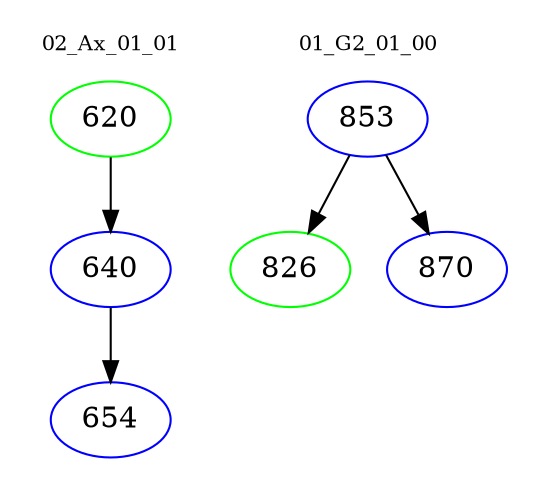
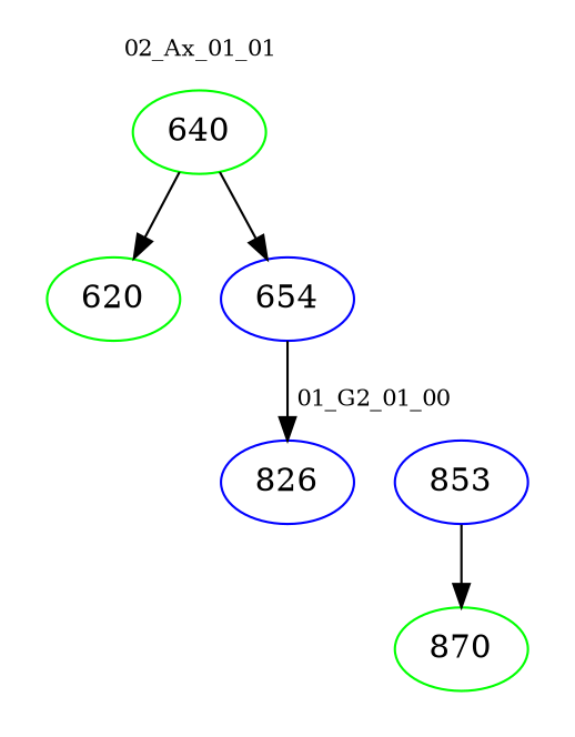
  digraph {
    node [color=blue]
    edge [color=black]
-   n1 [label=640]
+   n1 [color=green label=640]
    n2 [color=green label=620]
    n3 [label=654]
    n4 [label=853]
-   n5 [color=green label=826]
-   n6 [label=870]
+   n5 [label=826]
+   n6 [color=green label=870]
    subgraph cluster_1 {
      color=white
      fontsize=10
      label="02_Ax_01_01"
      n1
      n2
      n3
    }
    subgraph cluster_2 {
      color=white
      fontsize=10
      label="01_G2_01_00"
      n4
      n5
      n6
    }
-   n2 -> n1
+   n1 -> n2
    n1 -> n3
-   n4 -> n5
+   n3 -> n5
    n4 -> n6
  }
